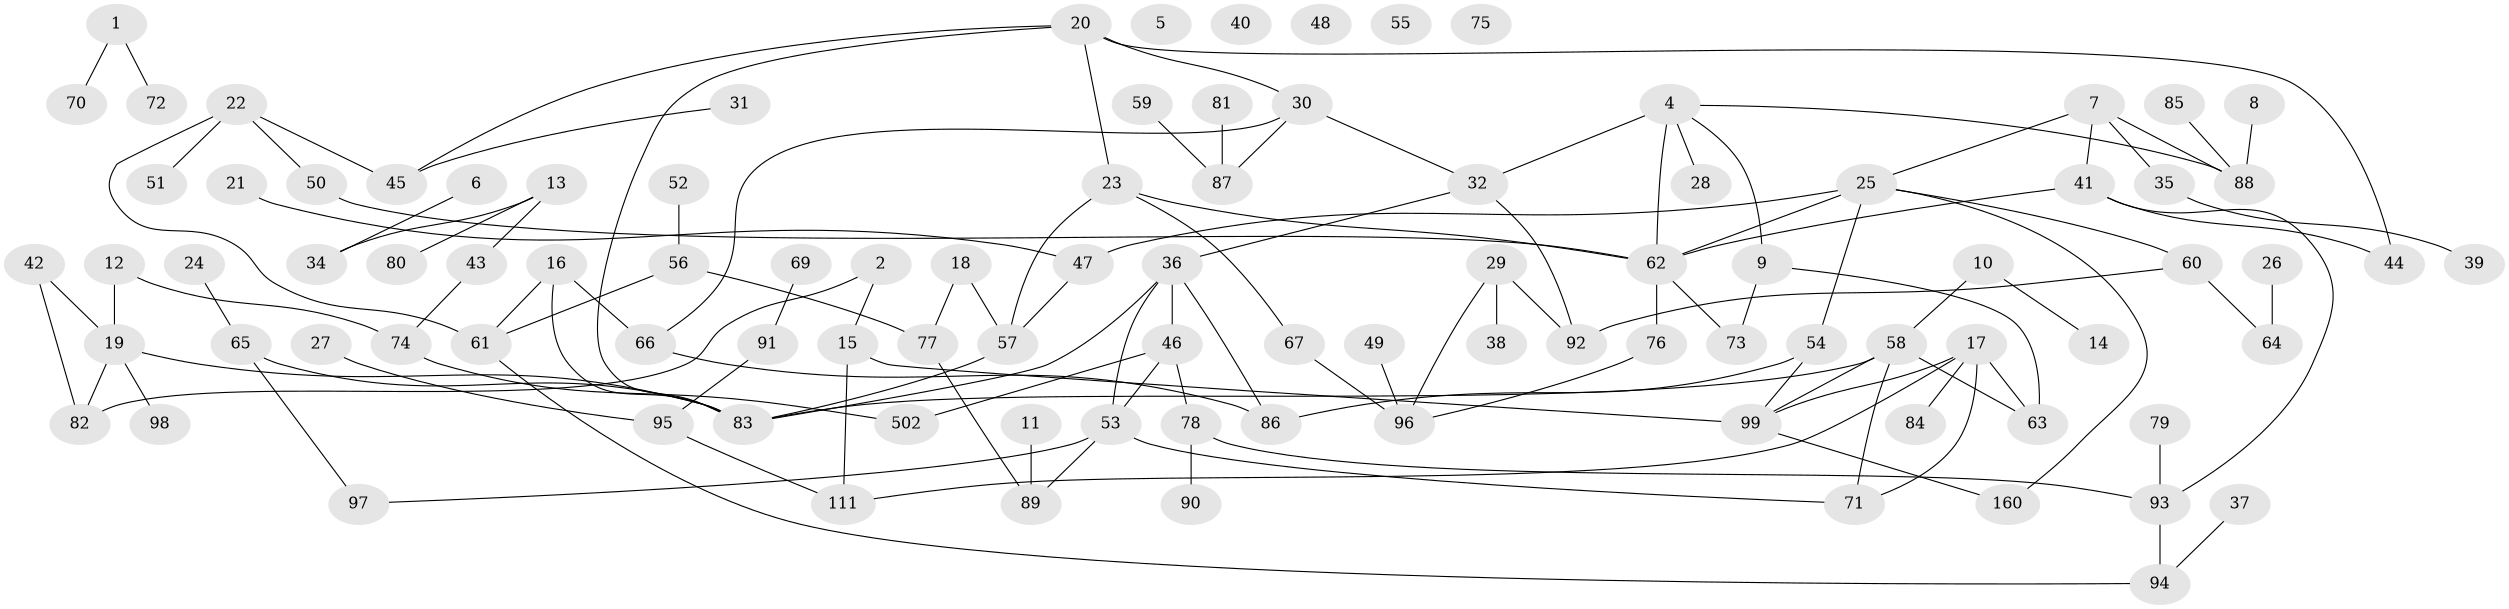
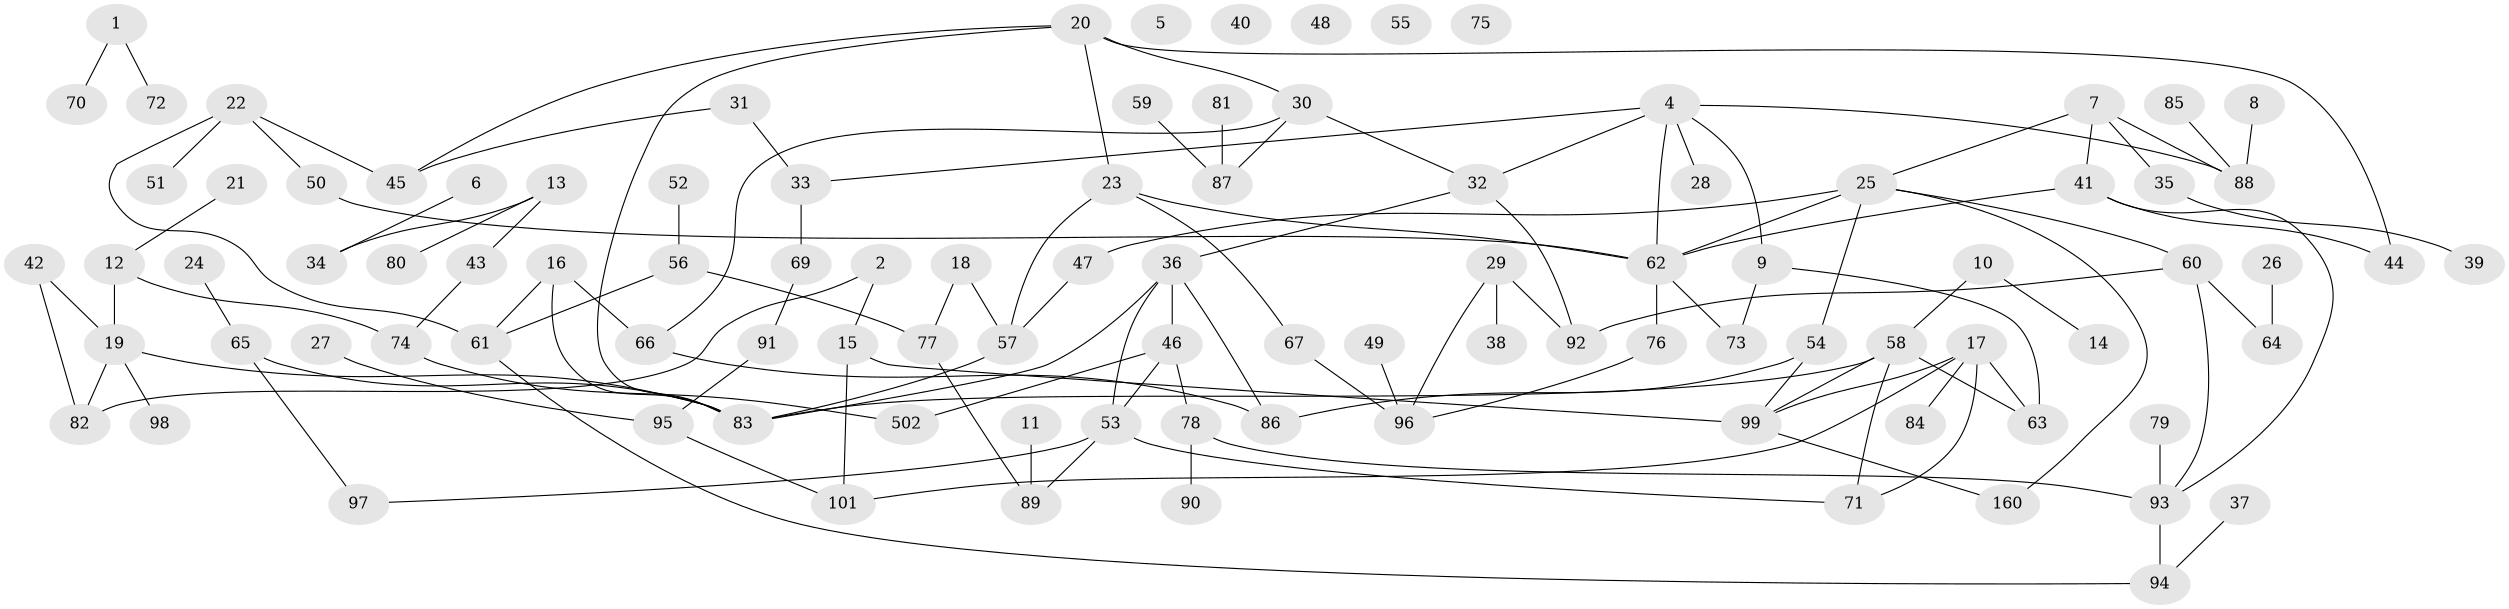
  graph {
    node [color=gray90 style=filled]
    1
    70
    72
    2
    15
    82
    99
-   101 [label=111]
+   101
    4
    9
    28
    32
+   33
    62
    88
    63
    73
    92
    36
    69
    76
    5
    6
    34
    7
    25
    35
    41
    47
    54
    60
    n32 [label=160]
    39
    44
    93
    8
    10
    14
    58
    83
    71
    11
    89
    12
    19
    74
    98
    n48 [label=502]
    13
    43
    80
    16
    61
    66
    94
    86
    17
    84
    18
    57
    77
    20
    45
    23
    30
    67
    87
    21
    22
    50
    51
    96
    24
    65
    97
    64
    26
    27
    95
    29
    38
    31
    46
    53
    91
    78
    37
    40
    42
    49
    90
    48
    52
    56
    55
    59
    75
    79
    81
    85
    1 -- 70
    1 -- 72
    2 -- 15
    2 -- 82
    15 -- 99
    15 -- 101
    99 -- n32
    4 -- 9
    4 -- 28
    4 -- 32
+   4 -- 33
    4 -- 62
    4 -- 88
    9 -- 63
    9 -- 73
    32 -- 92
    32 -- 36
+   33 -- 69
    62 -- 73
    62 -- 76
    36 -- 83
    36 -- 86
    36 -- 46
    36 -- 53
    69 -- 91
    76 -- 96
    6 -- 34
    7 -- 88
    7 -- 25
    7 -- 35
    7 -- 41
    25 -- 62
    25 -- 47
    25 -- 54
    25 -- 60
    25 -- n32
    35 -- 39
    41 -- 62
    41 -- 44
    41 -- 93
    47 -- 57
    54 -- 99
    54 -- 86
    60 -- 92
+   60 -- 93
    60 -- 64
    93 -- 94
    8 -- 88
    10 -- 14
    10 -- 58
    58 -- 99
    58 -- 63
    58 -- 83
    58 -- 71
    11 -- 89
    12 -- 19
    12 -- 74
    19 -- 82
    19 -- 83
    19 -- 98
    74 -- n48
    13 -- 34
    13 -- 43
    13 -- 80
    43 -- 74
    16 -- 83
    16 -- 61
    16 -- 66
    61 -- 94
    66 -- 86
    17 -- 99
    17 -- 101
    17 -- 63
    17 -- 71
    17 -- 84
    18 -- 57
    18 -- 77
    57 -- 83
    77 -- 89
    20 -- 44
    20 -- 83
    20 -- 45
    20 -- 23
    20 -- 30
    23 -- 62
    23 -- 57
    23 -- 67
    30 -- 32
    30 -- 66
    30 -- 87
    67 -- 96
-   21 -- 47
+   21 -- 12
    22 -- 61
    22 -- 45
    22 -- 50
    22 -- 51
    50 -- 62
    24 -- 65
    65 -- 83
    65 -- 97
    26 -- 64
    27 -- 95
    95 -- 101
    29 -- 92
    29 -- 96
    29 -- 38
+   31 -- 33
    31 -- 45
    46 -- n48
    46 -- 53
    46 -- 78
    53 -- 71
    53 -- 89
    53 -- 97
    91 -- 95
    78 -- 93
    78 -- 90
    37 -- 94
    42 -- 82
    42 -- 19
    49 -- 96
    52 -- 56
    56 -- 61
    56 -- 77
    59 -- 87
    79 -- 93
    81 -- 87
    85 -- 88
  }
